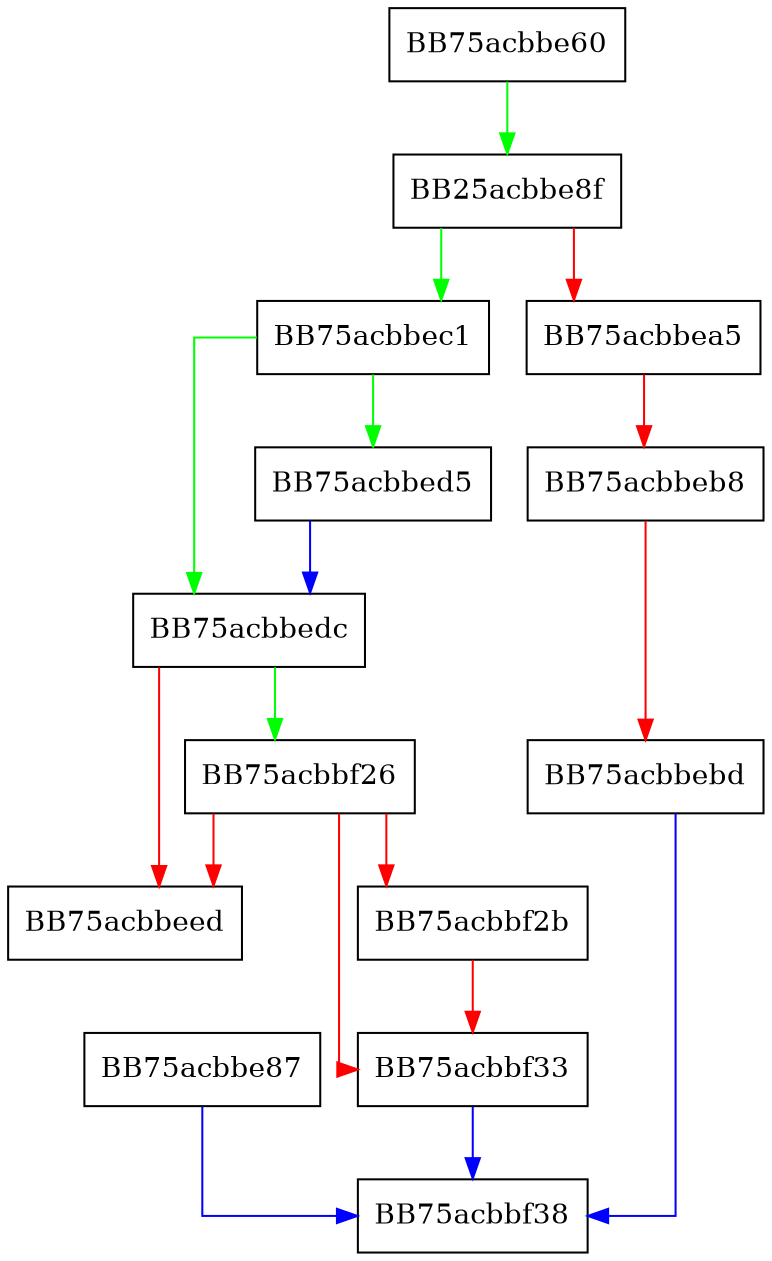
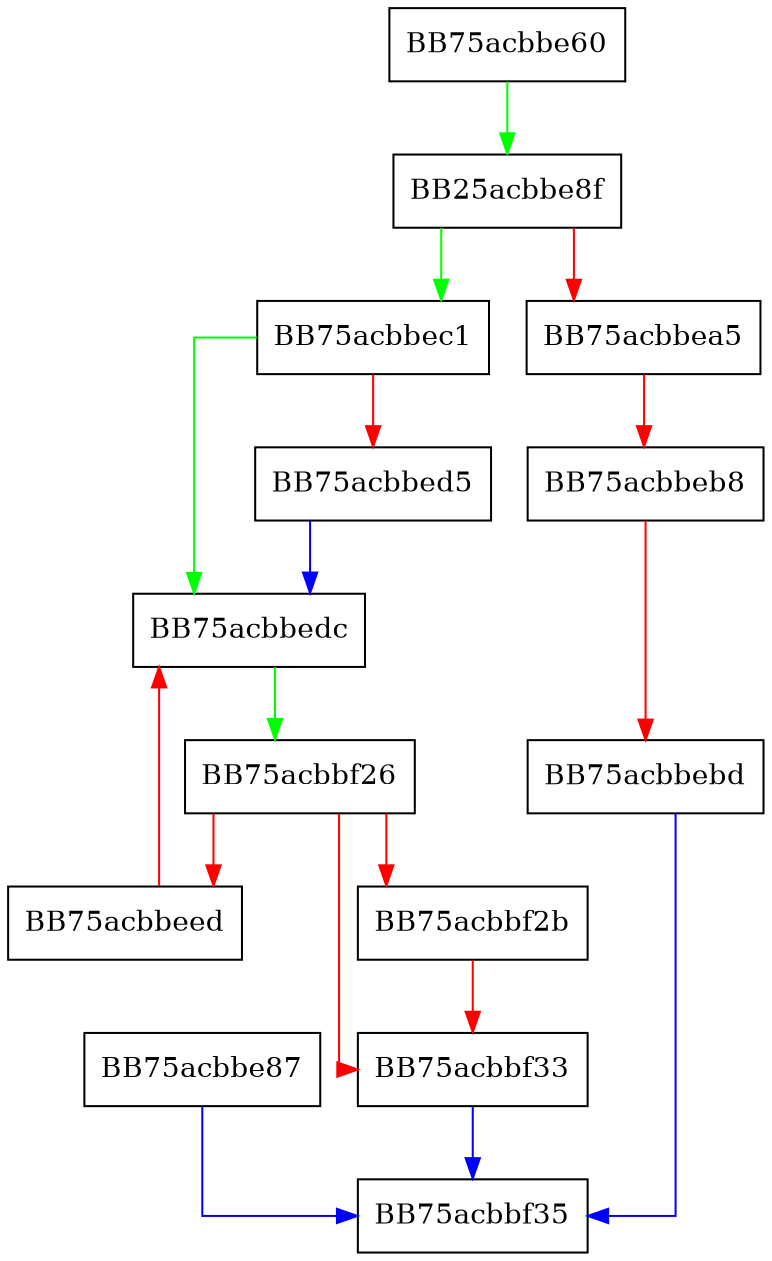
  digraph {
    splines=ortho
    node [shape=box]
    edge [color=red]
    n1 [label=BB25acbbe8f]
    BB75acbbe60
    BB75acbbec1
    BB75acbbea5
    BB75acbbe87
-   BB75acbbf35 [label=BB75acbbf38]
+   BB75acbbf35
    BB75acbbedc
    n8 [label=BB75acbbed5]
    BB75acbbeb8
    BB75acbbf26
    BB75acbbeed
    BB75acbbebd
    BB75acbbf33
    BB75acbbf2b
    n1 -> BB75acbbec1 [color=green]
    n1 -> BB75acbbea5
    BB75acbbe60 -> n1 [color=green]
    BB75acbbec1 -> BB75acbbedc [color=green]
-   BB75acbbec1 -> n8 [color=green]
+   BB75acbbec1 -> n8
    BB75acbbea5 -> BB75acbbeb8
    BB75acbbe87 -> BB75acbbf35 [color=blue]
    BB75acbbedc -> BB75acbbf26 [color=green]
-   BB75acbbedc -> BB75acbbeed
+   BB75acbbeed -> BB75acbbedc
    n8 -> BB75acbbedc [color=blue]
    BB75acbbeb8 -> BB75acbbebd
    BB75acbbf26 -> BB75acbbeed
    BB75acbbf26 -> BB75acbbf33
    BB75acbbf26 -> BB75acbbf2b
    BB75acbbebd -> BB75acbbf35 [color=blue]
    BB75acbbf33 -> BB75acbbf35 [color=blue]
    BB75acbbf2b -> BB75acbbf33
  }
